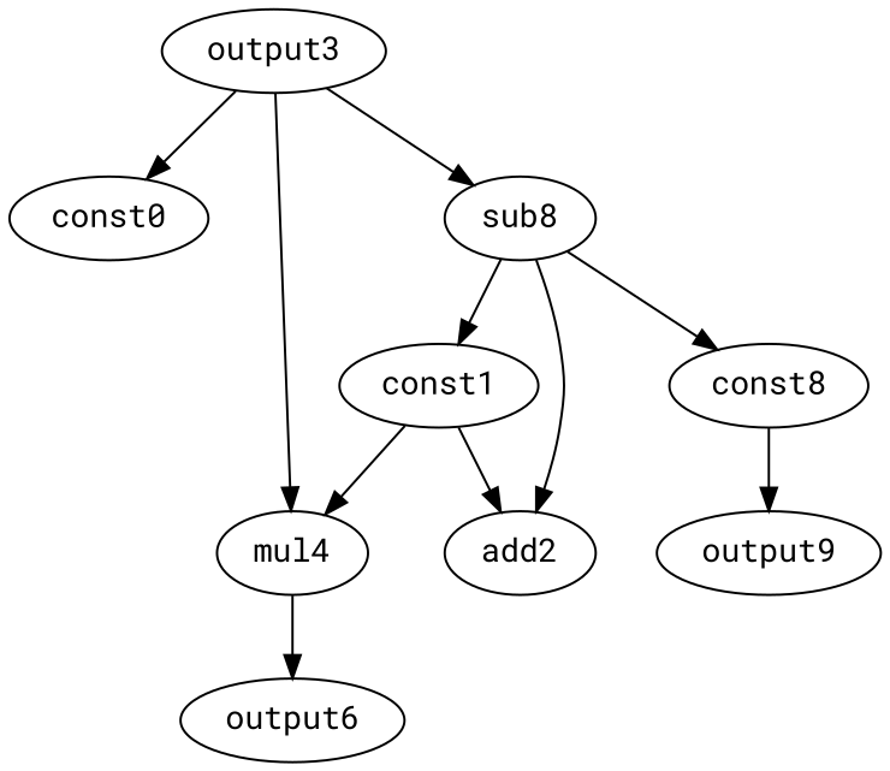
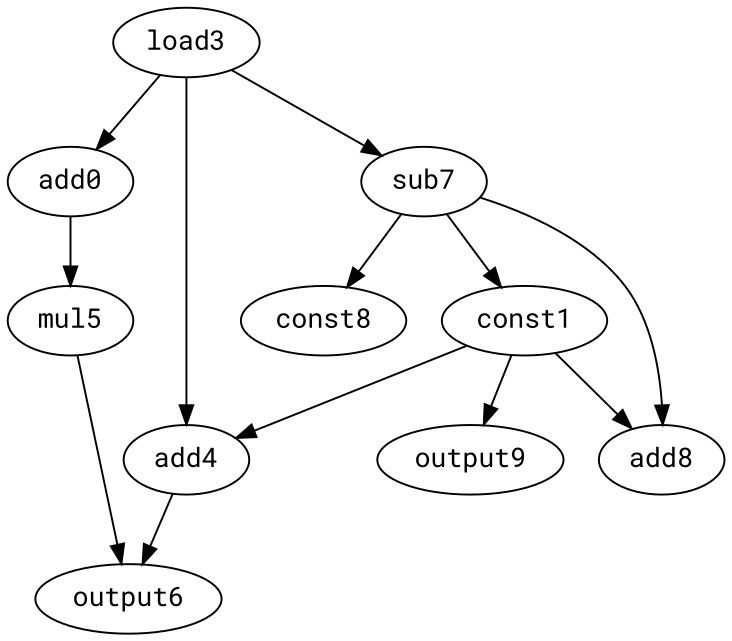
  digraph {
    fontname="Roboto Mono"
    node [fontname="Roboto Mono" opcode=const]
    edge [fontname="Roboto Mono" operand=0]
-   const0
-   load3 [opcode=load label=output3]
-   add4 [opcode=add label=mul4]
-   sub7 [opcode=sub label=sub8]
+   mul5 [opcode=mul]
+   const0 [label=add0]
+   load3 [opcode=load]
+   add4 [opcode=add]
+   sub7 [opcode=sub]
    n6 [label=output6 opcode=store]
-   add2 [opcode=add]
+   add2 [opcode=add label=add8]
    const1
    output9 [opcode=output]
    n10 [label=const8 opcode=output]
+   mul5 -> n6 [operand=1]
+   const0 -> mul5
    load3 -> const0
    load3 -> add4 [operand=1]
    load3 -> sub7 [operand=1]
    add4 -> n6
    sub7 -> add2 [operand=1]
    sub7 -> const1
    sub7 -> n10
    const1 -> add4
    const1 -> add2
-   n10 -> output9
+   const1 -> output9
  }
